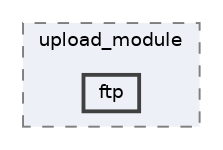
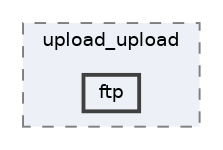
  digraph {
    compound=true
    n1 [color=grey25 fillcolor="#edf0f7" fontname=Helvetica fontsize=10 height=0.2 label=ftp shape=box style="filled,bold" width=0.4]
    subgraph cluster_1 {
      bgcolor="#edf0f7"
      fontname=Helvetica
      fontsize=10
-     label=upload_module
+     label=upload_upload
      pencolor=grey50
      style="filled,dashed"
      n1
    }
  }
